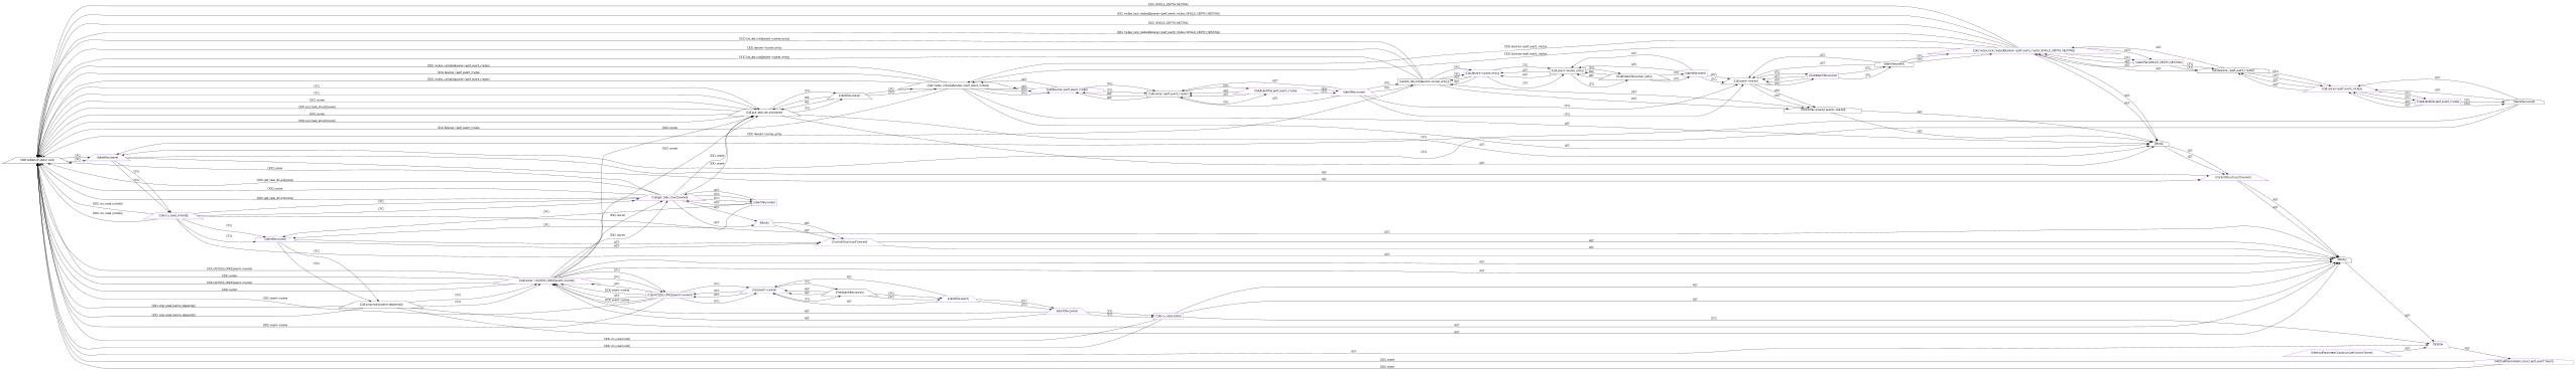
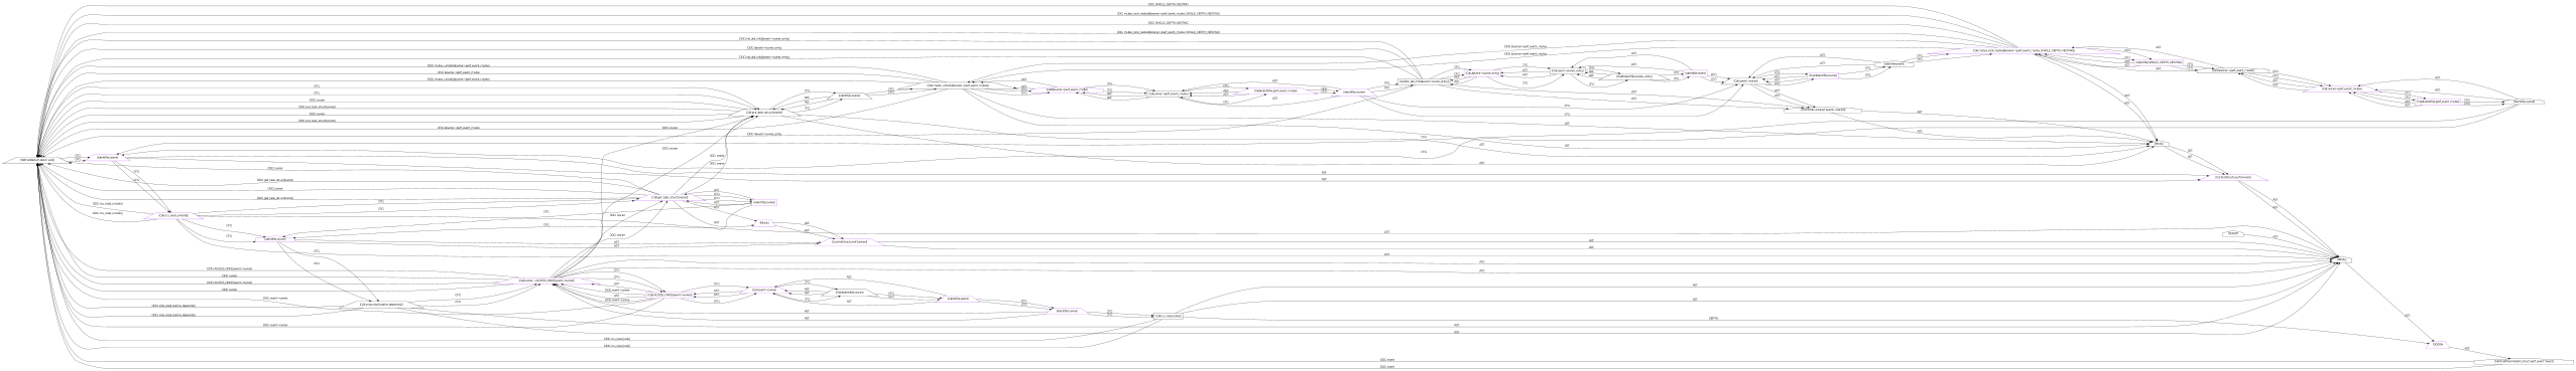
  digraph {
    fontname=Montserrat
    rankdir=LR
    node [color=purple fontname=Montserrat shape=trapezium]
    edge [fontname=Montserrat]
    n1 [color=black label="(MethodReturn,static void)"]
    n2 [label="(Identifier,owner)"]
    n3 [color=black label="(Call,put_task_struct(owner))"]
    1000104
    n5 [label="(Call,rcu_read_unlock())"]
    n6 [label="(ControlStructure,if (owner))"]
    n7 [color=black label="(Block,)" shape=house]
    n8 [color=black label="(Identifier,owner)"]
-   n9 [label="(MethodParameterIn,struct perf_event *event)" shape=house]
-   n10 [label="(MethodParameterOut,struct perf_event *event)"]
+   n9 [color=black label="(MethodParameterIn,struct perf_event *event)" shape=house]
    n11 [color=black label="(Call,smp_read_barrier_depends())"]
    n12 [color=black label="(Block,)" shape=house]
    n13 [label="(Call,owner = ACCESS_ONCE(event->owner))"]
    n14 [label="(Call,get_task_struct(owner))"]
    n15 [label="(Call,ACCESS_ONCE(event->owner))" shape=box]
    n16 [label="(ControlStructure,if (owner))"]
    n17 [label="(Block,)"]
    n18 [label="(Identifier,owner)" shape=house]
    n19 [label="(Identifier,owner)" shape=box]
    n20 [label="(Call,mutex_lock_nested(&owner->perf_event_mutex, SINGLE_DEPTH_NESTING))"]
    n21 [label="(Identifier,SINGLE_DEPTH_NESTING)" shape=box]
    n22 [color=black label="(Call,mutex_unlock(&owner->perf_event_mutex))"]
    n23 [color=black label="(Call,&owner->perf_event_mutex)" shape=house]
    n24 [label="(Call,&owner->perf_event_mutex)" shape=house]
    n25 [label="(Call,owner->perf_event_mutex)"]
    n26 [label="(FieldIdentifier,perf_event_mutex)" shape=box]
    n27 [color=black label="(Identifier,owner)" shape=house]
    n28 [label="(FieldIdentifier,owner)" shape=box]
    n29 [color=black label="(Call,event->owner)"]
    n30 [color=black label="(Identifier,event)" shape=house]
    n31 [color=black label="(ControlStructure,if (event->owner))" shape=house]
    n32 [label="(Call,&event->owner_entry)" shape=box]
    n33 [color=black label="(Call,event->owner_entry)" shape=box]
    n34 [color=black label="(Call,list_del_init(&event->owner_entry))" shape=box]
    n35 [color=black label="(FieldIdentifier,owner_entry)"]
    n36 [label="(Identifier,event)" shape=box]
    n37 [color=black label="(Call,owner->perf_event_mutex)" shape=box]
    n38 [label="(FieldIdentifier,perf_event_mutex)"]
    n39 [label="(Identifier,owner)"]
-   n40 [label="(Call,rcu_read_lock())" shape=box]
+   n40 [color=black label="(Call,rcu_read_lock())" shape=box]
    n41 [label="(Call,event->owner)"]
    n42 [label="(Identifier,owner)"]
    n43 [color=black label="(FieldIdentifier,owner)"]
    n44 [label="(Identifier,event)"]
+   1000107 [color=black shape=house]
    n1 -> n2 [label="CFG: "]
    n1 -> n2 [label="CFG: "]
    n1 -> n3 [label="CFG: "]
    n1 -> n3 [label="CFG: "]
-   n1 -> 1000104 [label="AST: "]
    n2 -> n5 [label="CFG: "]
    n2 -> n5 [label="CFG: "]
    n2 -> n6 [label="AST: "]
    n2 -> n6 [label="AST: "]
    n3 -> n1 [label="DDG: owner"]
    n3 -> n1 [label="DDG: put_task_struct(owner)"]
    n3 -> n1 [label="DDG: owner"]
    n3 -> n1 [label="DDG: put_task_struct(owner)"]
    n3 -> n7 [label="AST: "]
    n3 -> n7 [label="AST: "]
    n3 -> n8 [label="CFG: "]
    n3 -> n8 [label="CFG: "]
    1000104 -> n9 [label="AST: "]
    n5 -> n1 [label="DDG: rcu_read_unlock()"]
    n5 -> n1 [label="DDG: rcu_read_unlock()"]
    n5 -> n12 [label="AST: "]
    n5 -> n12 [label="AST: "]
    n5 -> n14 [label="CFG: "]
    n5 -> n14 [label="CFG: "]
    n5 -> n18 [label="CFG: "]
    n5 -> n18 [label="CFG: "]
    n6 -> n12 [label="AST: "]
    n6 -> n12 [label="AST: "]
    n7 -> n6 [label="AST: "]
    n7 -> n6 [label="AST: "]
    n8 -> n3 [label="AST: "]
    n8 -> n3 [label="AST: "]
    n8 -> n22 [label="CFG: "]
    n8 -> n22 [label="CFG: "]
    n9 -> n1 [label="DDG: event"]
    n9 -> n1 [label="DDG: event"]
-   n10 -> 1000104 [label="AST: "]
    n11 -> n1 [label="DDG: smp_read_barrier_depends()"]
    n11 -> n1 [label="DDG: smp_read_barrier_depends()"]
    n11 -> n12 [label="AST: "]
    n11 -> n12 [label="AST: "]
    n11 -> n13 [label="CFG: "]
    n11 -> n13 [label="CFG: "]
    n12 -> 1000104 [label="AST: "]
    n13 -> n1 [label="DDG: ACCESS_ONCE(event->owner)"]
    n13 -> n1 [label="DDG: owner"]
    n13 -> n1 [label="DDG: ACCESS_ONCE(event->owner)"]
    n13 -> n1 [label="DDG: owner"]
    n13 -> n3 [label="DDG: owner"]
    n13 -> n3 [label="DDG: owner"]
    n13 -> n12 [label="AST: "]
    n13 -> n12 [label="AST: "]
    n13 -> n14 [label="DDG: owner"]
    n13 -> n14 [label="DDG: owner"]
    n13 -> n15 [label="CFG: "]
    n13 -> n15 [label="CFG: "]
    n14 -> n1 [label="DDG: get_task_struct(owner)"]
    n14 -> n1 [label="DDG: owner"]
    n14 -> n1 [label="DDG: get_task_struct(owner)"]
    n14 -> n1 [label="DDG: owner"]
    n14 -> n3 [label="DDG: owner"]
    n14 -> n3 [label="DDG: owner"]
    n14 -> n17 [label="AST: "]
    n14 -> n17 [label="AST: "]
    n14 -> n19 [label="CFG: "]
    n14 -> n19 [label="CFG: "]
    n15 -> n1 [label="DDG: event->owner"]
    n15 -> n1 [label="DDG: event->owner"]
    n15 -> n13 [label="AST: "]
    n15 -> n13 [label="DDG: event->owner"]
    n15 -> n13 [label="AST: "]
    n15 -> n13 [label="DDG: event->owner"]
    n15 -> n41 [label="CFG: "]
    n15 -> n41 [label="CFG: "]
    n16 -> n12 [label="AST: "]
    n16 -> n12 [label="AST: "]
    n17 -> n16 [label="AST: "]
    n17 -> n16 [label="AST: "]
    n18 -> n11 [label="CFG: "]
    n18 -> n11 [label="CFG: "]
    n18 -> n16 [label="AST: "]
    n18 -> n16 [label="AST: "]
    n19 -> n14 [label="AST: "]
    n19 -> n14 [label="AST: "]
    n19 -> n18 [label="CFG: "]
    n19 -> n18 [label="CFG: "]
    n20 -> n1 [label="DDG: SINGLE_DEPTH_NESTING"]
    n20 -> n1 [label="DDG: mutex_lock_nested(&owner->perf_event_mutex, SINGLE_DEPTH_NESTING)"]
    n20 -> n1 [label="DDG: SINGLE_DEPTH_NESTING"]
    n20 -> n1 [label="DDG: mutex_lock_nested(&owner->perf_event_mutex, SINGLE_DEPTH_NESTING)"]
    n20 -> n7 [label="AST: "]
    n20 -> n7 [label="AST: "]
    n20 -> n21 [label="CFG: "]
    n20 -> n21 [label="CFG: "]
    n20 -> n22 [label="DDG: &owner->perf_event_mutex"]
    n20 -> n22 [label="DDG: &owner->perf_event_mutex"]
    n21 -> n20 [label="AST: "]
    n21 -> n20 [label="AST: "]
    n21 -> n23 [label="CFG: "]
    n21 -> n23 [label="CFG: "]
    n22 -> n1 [label="DDG: &owner->perf_event_mutex"]
    n22 -> n1 [label="DDG: mutex_unlock(&owner->perf_event_mutex)"]
    n22 -> n1 [label="DDG: &owner->perf_event_mutex"]
    n22 -> n1 [label="DDG: mutex_unlock(&owner->perf_event_mutex)"]
    n22 -> n7 [label="AST: "]
    n22 -> n7 [label="AST: "]
    n22 -> n24 [label="CFG: "]
    n22 -> n24 [label="CFG: "]
    n23 -> n20 [label="AST: "]
    n23 -> n20 [label="AST: "]
    n23 -> n25 [label="CFG: "]
    n23 -> n25 [label="CFG: "]
    n24 -> n22 [label="AST: "]
    n24 -> n22 [label="AST: "]
    n24 -> n37 [label="CFG: "]
    n24 -> n37 [label="CFG: "]
    n25 -> n23 [label="AST: "]
    n25 -> n23 [label="AST: "]
    n25 -> n26 [label="CFG: "]
    n25 -> n26 [label="CFG: "]
    n26 -> n25 [label="AST: "]
    n26 -> n25 [label="AST: "]
    n26 -> n27 [label="CFG: "]
    n26 -> n27 [label="CFG: "]
    n27 -> n2 [label="CFG: "]
    n27 -> n2 [label="CFG: "]
    n27 -> n25 [label="AST: "]
    n27 -> n25 [label="AST: "]
    n28 -> n29 [label="AST: "]
    n28 -> n29 [label="AST: "]
    n28 -> n30 [label="CFG: "]
    n28 -> n30 [label="CFG: "]
    n29 -> n28 [label="CFG: "]
    n29 -> n28 [label="CFG: "]
    n29 -> n31 [label="AST: "]
    n29 -> n31 [label="AST: "]
    n30 -> n20 [label="CFG: "]
    n30 -> n20 [label="CFG: "]
    n30 -> n29 [label="AST: "]
    n30 -> n29 [label="AST: "]
    n31 -> n7 [label="AST: "]
    n31 -> n7 [label="AST: "]
    n32 -> n33 [label="CFG: "]
    n32 -> n33 [label="CFG: "]
    n32 -> n34 [label="AST: "]
    n32 -> n34 [label="AST: "]
    n33 -> n32 [label="AST: "]
    n33 -> n32 [label="AST: "]
    n33 -> n35 [label="CFG: "]
    n33 -> n35 [label="CFG: "]
    n34 -> n1 [label="DDG: list_del_init(&event->owner_entry)"]
    n34 -> n1 [label="DDG: &event->owner_entry"]
    n34 -> n1 [label="DDG: list_del_init(&event->owner_entry)"]
    n34 -> n1 [label="DDG: &event->owner_entry"]
    n34 -> n31 [label="AST: "]
    n34 -> n31 [label="AST: "]
    n34 -> n32 [label="CFG: "]
    n34 -> n32 [label="CFG: "]
    n35 -> n33 [label="AST: "]
    n35 -> n33 [label="AST: "]
    n35 -> n36 [label="CFG: "]
    n35 -> n36 [label="CFG: "]
    n36 -> n29 [label="CFG: "]
    n36 -> n29 [label="CFG: "]
    n36 -> n33 [label="AST: "]
    n36 -> n33 [label="AST: "]
    n37 -> n24 [label="AST: "]
    n37 -> n24 [label="AST: "]
    n37 -> n38 [label="CFG: "]
    n37 -> n38 [label="CFG: "]
    n38 -> n37 [label="AST: "]
    n38 -> n37 [label="AST: "]
    n38 -> n39 [label="CFG: "]
    n38 -> n39 [label="CFG: "]
    n39 -> n29 [label="CFG: "]
    n39 -> n29 [label="CFG: "]
    n39 -> n34 [label="CFG: "]
    n39 -> n34 [label="CFG: "]
    n39 -> n37 [label="AST: "]
    n39 -> n37 [label="AST: "]
    n40 -> n1 [label="DDG: rcu_read_lock()"]
    n40 -> n1 [label="DDG: rcu_read_lock()"]
-   n40 -> 1000104 [label="CFG: "]
+   n40 -> 1000104 [label="DEPTH: "]
    n40 -> n12 [label="AST: "]
    n40 -> n12 [label="AST: "]
    n41 -> n15 [label="AST: "]
    n41 -> n15 [label="AST: "]
    n41 -> n43 [label="CFG: "]
    n41 -> n43 [label="CFG: "]
    n42 -> n13 [label="AST: "]
    n42 -> n13 [label="AST: "]
    n42 -> n40 [label="CFG: "]
    n42 -> n40 [label="CFG: "]
    n43 -> n41 [label="AST: "]
    n43 -> n41 [label="AST: "]
    n43 -> n44 [label="CFG: "]
    n43 -> n44 [label="CFG: "]
    n44 -> n41 [label="AST: "]
    n44 -> n41 [label="AST: "]
    n44 -> n42 [label="CFG: "]
    n44 -> n42 [label="CFG: "]
+   1000107 -> n12 [label="AST: "]
  }
